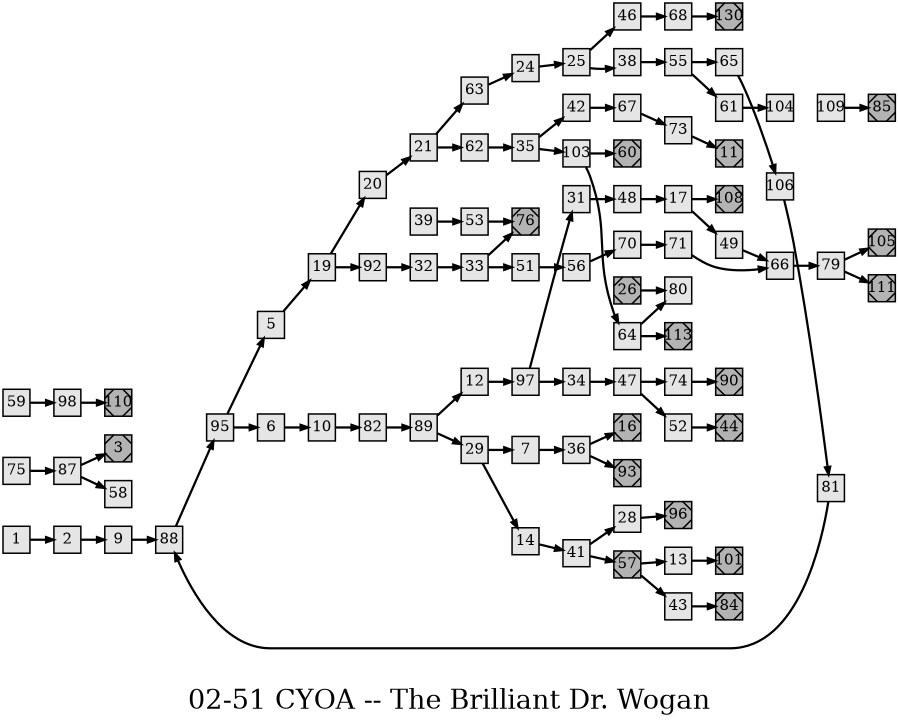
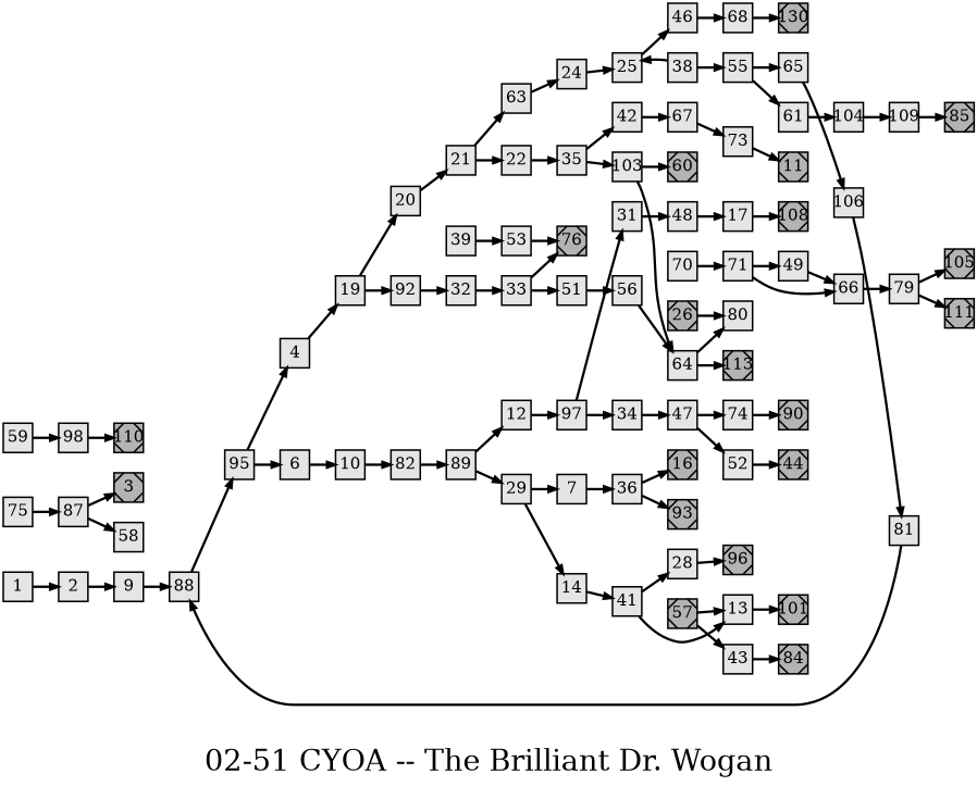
  digraph {
    fontsize=36
    label="02-51 CYOA -- The Brilliant Dr. Wogan"
    nodesep=0.35
    ordering=out
    rankdir=LR
    ranksep=0.45
    node [fillcolor=grey90 fixedsize=true fontsize=20 labelfloat=true margin="0,0" penwidth=2 regular=true shape=rect style=filled]
    edge [fontsize=12 labelfloat=true penwidth=3]
    1
    2
    9
    88
    95
    3 [fillcolor=grey70 shape=Msquare]
-   4 [label=5]
+   4
    19
    20
    92
    21
    32
    6
    10
    82
    89
    16 [fillcolor=grey70 shape=Msquare]
    36
    93 [fillcolor=grey70 shape=Msquare]
    7
    12
    29
    11 [fillcolor=grey70 shape=Msquare]
    97
    31
    34
    48
    47
    101 [fillcolor=grey70 shape=Msquare]
    13
    14
    41
    28
    57 [fillcolor=grey70 shape=Msquare]
    59
    98
    96 [fillcolor=grey70 shape=Msquare]
    43
    108 [fillcolor=grey70 shape=Msquare]
    17
    63
-   22 [label=62]
+   22
    33
    24
    35
    25
    42
    103
    67
    60 [fillcolor=grey70 shape=Msquare]
    64
    46
    38
    68
    55
    n56 [fillcolor=grey70 label=130 shape=Msquare]
    65
    61
    26 [fillcolor=grey70 shape=Msquare]
    80
    110 [fillcolor=grey70 shape=Msquare]
    51
    76 [fillcolor=grey70 shape=Msquare]
    39
    53
    56
    70
    74
    52
    90 [fillcolor=grey70 shape=Msquare]
    44 [fillcolor=grey70 shape=Msquare]
    73
    113 [fillcolor=grey70 shape=Msquare]
    106
    104
    84 [fillcolor=grey70 shape=Msquare]
    49
    66
    79
    105 [fillcolor=grey70 shape=Msquare]
    111 [fillcolor=grey70 shape=Msquare]
    71
    81
    109
    85 [fillcolor=grey70 shape=Msquare]
    75
    87
    58
    1 -> 2
    2 -> 9
    9 -> 88
    88 -> 95
    95 -> 4
    95 -> 6
    4 -> 19
    19 -> 20
    19 -> 92
    20 -> 21
    92 -> 32
    21 -> 63
    21 -> 22
    32 -> 33
    6 -> 10
    10 -> 82
    82 -> 89
    89 -> 12
    89 -> 29
    36 -> 16
    36 -> 93
    7 -> 36
    12 -> 97
    29 -> 7
    29 -> 14
    97 -> 31
    97 -> 34
    31 -> 48
    34 -> 47
    48 -> 17
    47 -> 74
    47 -> 52
    13 -> 101
    14 -> 41
    41 -> 28
-   41 -> 57
+   41 -> 13
    28 -> 96
    57 -> 13
    57 -> 43
    59 -> 98
    98 -> 110
    43 -> 84
    17 -> 108
    63 -> 24
    22 -> 35
    33 -> 51
    33 -> 76
    24 -> 25
    35 -> 42
    35 -> 103
    25 -> 46
-   25 -> 38
+   38 -> 25
    42 -> 67
    103 -> 60
    103 -> 64
    67 -> 73
    64 -> 80
    64 -> 113
    46 -> 68
    38 -> 55
    68 -> n56
    55 -> 65
    55 -> 61
    65 -> 106
    61 -> 104
    26 -> 80
    51 -> 56
    39 -> 53
    53 -> 76
-   56 -> 70
+   56 -> 64
    70 -> 71
    74 -> 90
    52 -> 44
    73 -> 11
    106 -> 81
+   104 -> 109
    49 -> 66
    66 -> 79
    79 -> 105
    79 -> 111
-   17 -> 49
+   71 -> 49
    71 -> 66
    81 -> 88
    109 -> 85
    75 -> 87
    87 -> 3
    87 -> 58
  }
